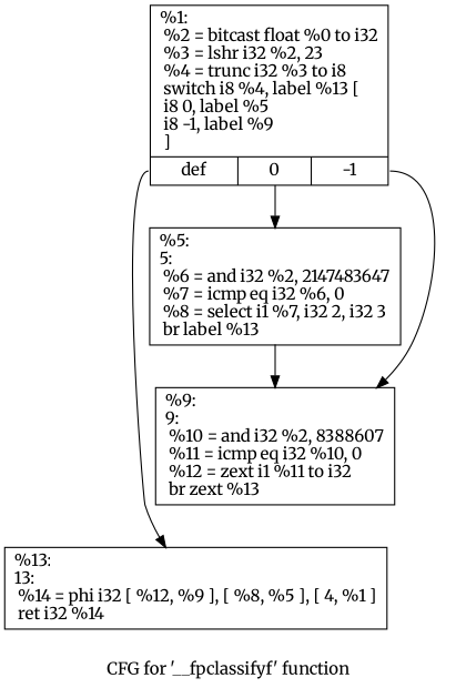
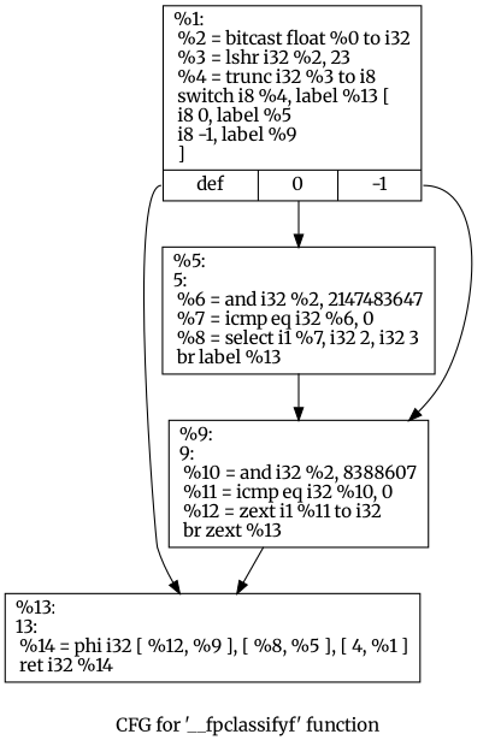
  digraph {
    fontname=Merriweather
    label="CFG for '__fpclassifyf' function"
    node [fontname=Merriweather shape=record]
    edge [fontname=Merriweather]
    n1 [label="{%1:\l  %2 = bitcast float %0 to i32\l  %3 = lshr i32 %2, 23\l  %4 = trunc i32 %3 to i8\l  switch i8 %4, label %13 [\l    i8 0, label %5\l    i8 -1, label %9\l  ]\l|{<s0>def|<s1>0|<s2>-1}}"]
    n2 [label="{%13:\l13:                                               \l  %14 = phi i32 [ %12, %9 ], [ %8, %5 ], [ 4, %1 ]\l  ret i32 %14\l}"]
    n3 [label="{%5:\l5:                                                \l  %6 = and i32 %2, 2147483647\l  %7 = icmp eq i32 %6, 0\l  %8 = select i1 %7, i32 2, i32 3\l  br label %13\l}"]
    n4 [label="{%9:\l9:                                                \l  %10 = and i32 %2, 8388607\l  %11 = icmp eq i32 %10, 0\l  %12 = zext i1 %11 to i32\l  br zext %13\l}"]
    n1 -> n2 [tailport=s0]
    n1 -> n3 [tailport=s1]
    n1 -> n4 [tailport=s2]
    n3 -> n4
+   n4 -> n2
  }
